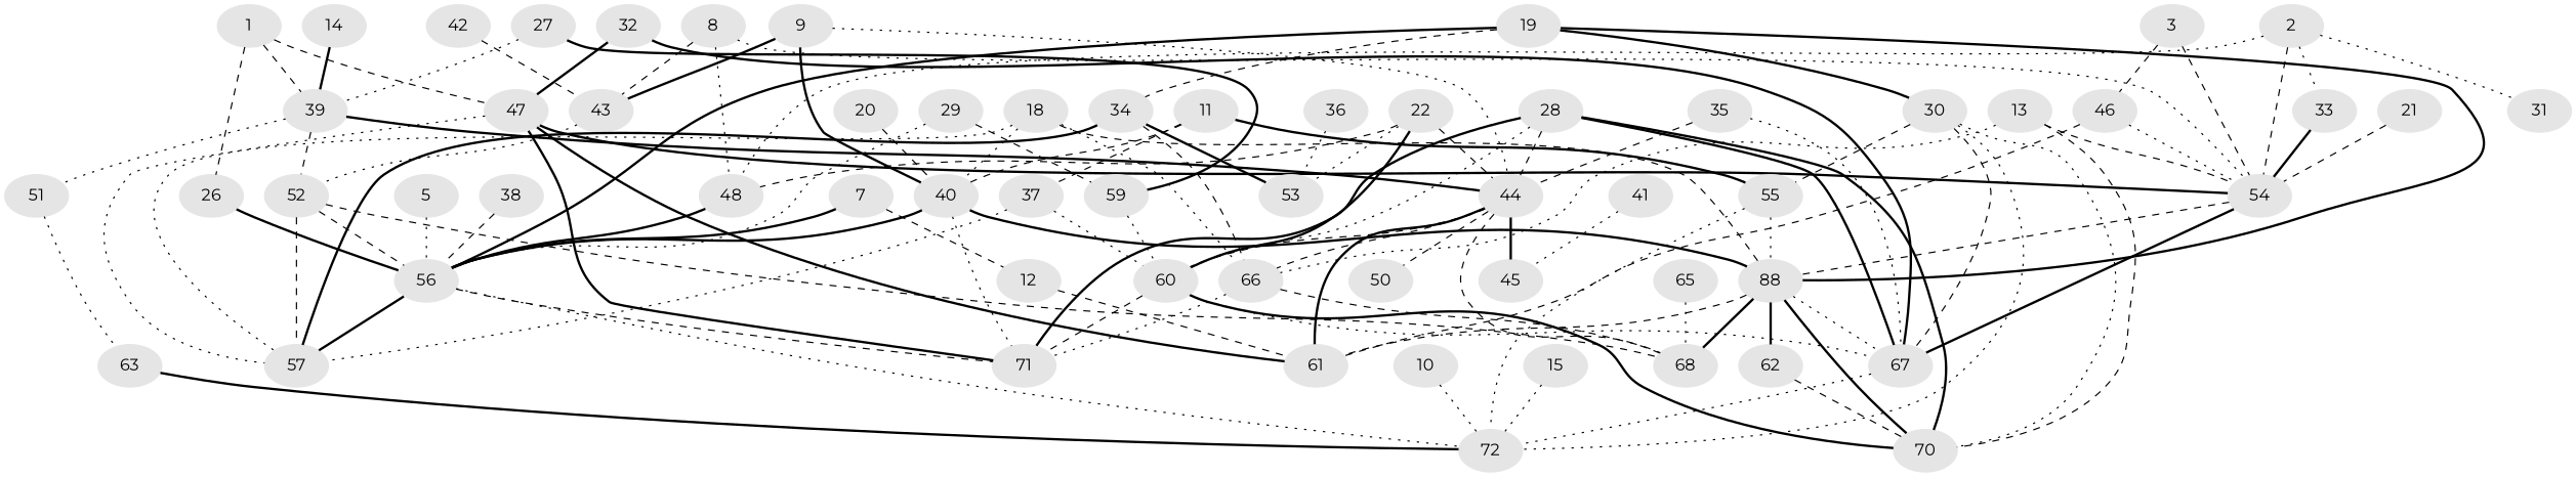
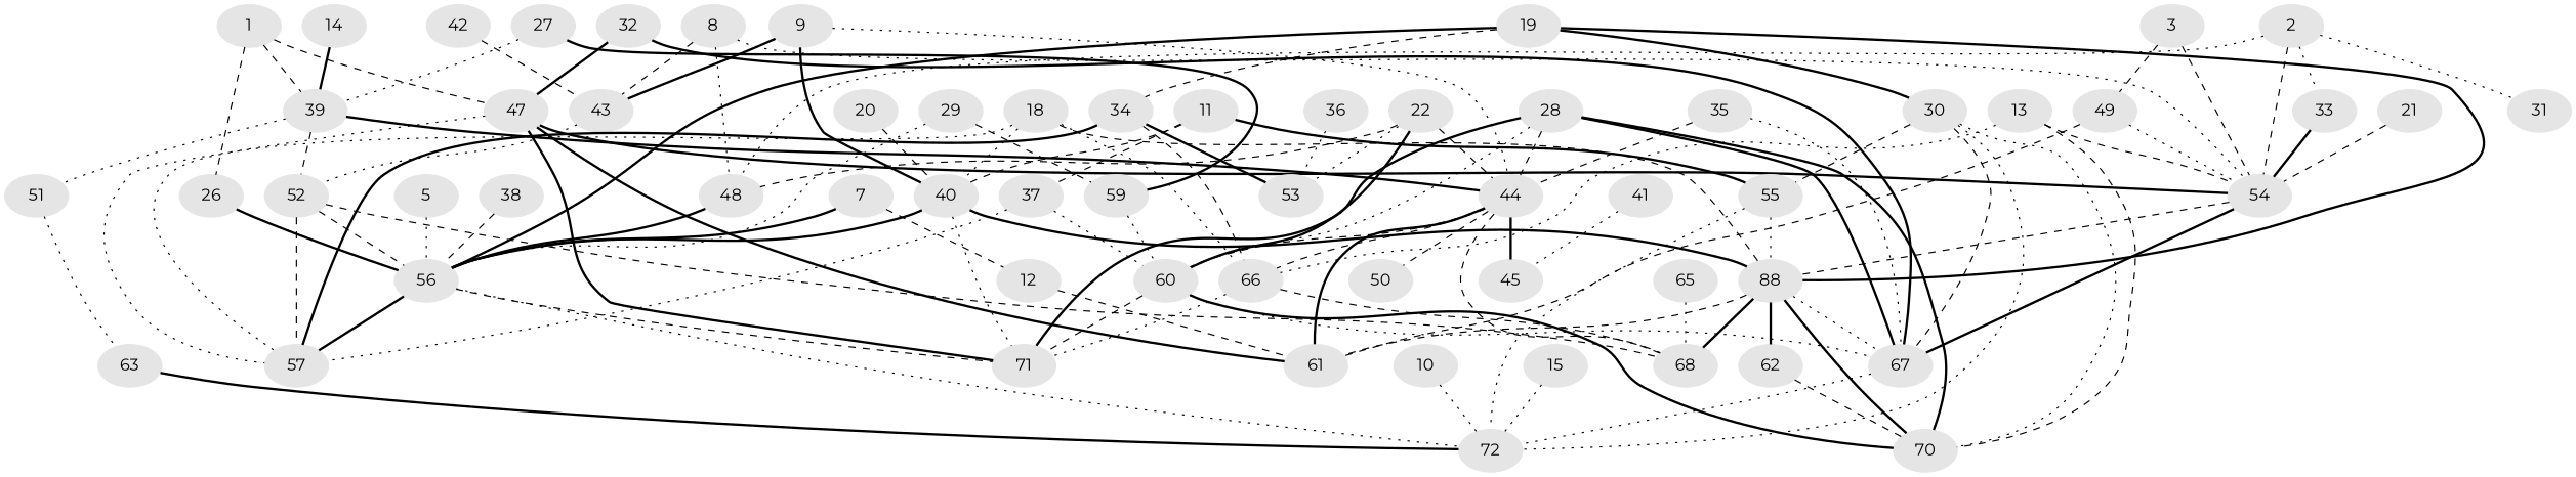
  graph {
    fontname=Montserrat
    node [color=gray90 fontname=Montserrat style=filled]
    edge [fontname=Montserrat style=dashed weight=1.0]
    1
    26
    39
    47
    56
    44
    51
    52
    54
    61
    57
    71
    2
    31
    33
    48
    n17 [label=88]
    67
    3
-   46
+   46 [label=49]
    5
    72
    7
    12
    8
    43
    9
    40
    66
    60
    45
    50
    68
    10
    11
    37
    55
    13
    70
    14
    15
    18
    62
    19
    30
    34
    53
    20
    21
    22
    27
    59
    28
    29
    32
    35
    36
    38
    63
    41
    42
    65
    1 -- 26
    1 -- 39
    1 -- 47
    26 -- 56 [style=bold]
    39 -- 44 [style=bold]
    39 -- 51 [style=dotted]
    39 -- 52
    47 -- 54 [style=bold]
    47 -- 61 [style=bold]
    47 -- 57 [style=dotted weight=2.0]
    47 -- 71 [style=bold]
    56 -- 57 [style=bold]
    56 -- 71
    56 -- 72 [style=dotted]
    44 -- 61 [style=bold weight=2.0]
    44 -- 66
    44 -- 60
    44 -- 45 [style=bold]
    44 -- 50
    44 -- 68
    51 -- 63 [style=dotted]
    52 -- 56
    52 -- 57
    52 -- 68
    54 -- n17
    54 -- 67 [style=bold]
    2 -- 54
    2 -- 31 [style=dotted]
    2 -- 33 [style=dotted]
    2 -- 48 [style=dotted]
    33 -- 54 [style=bold]
    48 -- 56 [style=bold]
    n17 -- 61
    n17 -- 67 [style=dotted]
    n17 -- 68 [style=bold]
    n17 -- 70 [style=bold]
    n17 -- 62 [style=bold]
    67 -- 72 [style=dotted]
    3 -- 54
    3 -- 46
    46 -- 54 [style=dotted]
    46 -- 61
    5 -- 56 [style=dotted]
    7 -- 56 [style=bold]
    7 -- 12
    12 -- 61
    8 -- 54 [style=dotted]
    8 -- 48 [style=dotted]
    8 -- 43
    43 -- 52 [style=dotted]
    9 -- 44 [style=dotted]
    9 -- 43 [style=bold]
    9 -- 40 [style=bold]
    40 -- 56 [style=bold]
    40 -- 71 [style=dotted]
    40 -- n17 [style=bold]
    66 -- 71 [style=dotted]
    66 -- 68
    60 -- 71
    60 -- 67 [style=dotted]
    60 -- 70 [style=bold]
    10 -- 72 [style=dotted]
    11 -- 40
    11 -- 37
    11 -- 55 [style=bold]
    37 -- 57 [style=dotted]
    37 -- 60 [style=dotted]
    55 -- n17 [style=dotted]
    55 -- 72 [style=dotted]
    13 -- 54
    13 -- 66 [style=dotted weight=2.0]
    13 -- 70
    14 -- 39 [style=bold]
    15 -- 72 [style=dotted]
    18 -- 57 [style=dotted]
    18 -- n17 [weight=2.0]
    18 -- 40 [style=dotted]
    18 -- 66 [style=dotted]
    62 -- 70
    19 -- 56 [style=bold]
    19 -- n17 [style=bold]
    19 -- 30 [style=bold]
    19 -- 34
    30 -- 67
    30 -- 72 [style=dotted]
    30 -- 55
    30 -- 70 [style=dotted]
    34 -- 57 [style=bold]
    34 -- 66
    34 -- 53 [style=bold]
    20 -- 40
    21 -- 54 [weight=2.0]
    22 -- 44
    22 -- 48
    22 -- 60 [style=bold]
    22 -- 53 [style=dotted]
    27 -- 39 [style=dotted]
    27 -- 59 [style=bold]
    59 -- 60 [style=dotted]
    28 -- 44
    28 -- 71 [style=bold]
    28 -- 67 [style=bold]
    28 -- 60 [style=dotted weight=2.0]
    28 -- 70 [style=bold]
    29 -- 56 [style=dotted]
    29 -- 59
    32 -- 47 [style=bold]
    32 -- 67 [style=bold]
    35 -- 44
    35 -- 67 [style=dotted]
    36 -- 53 [style=dotted]
    38 -- 56
    63 -- 72 [style=bold]
    41 -- 45 [style=dotted]
    42 -- 43
    65 -- 68 [style=dotted]
  }
